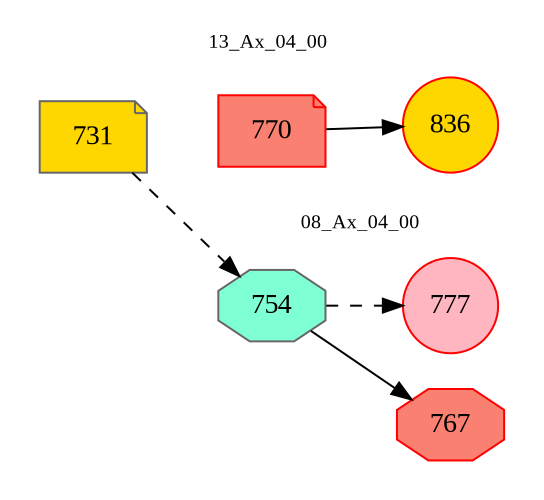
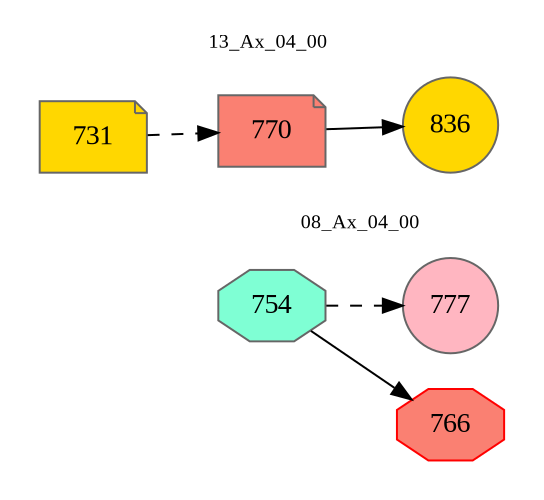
  digraph {
    fontname="Liberation Serif"
    rankdir=LR
    node [color=red fillcolor=salmon fontname="Liberation Serif" shape=octagon style=filled]
    edge [color=black fontname="Liberation Serif" style=solid]
    n1 [color=gray40 fillcolor=aquamarine label=754]
-   n2 [label=767]
-   n3 [fillcolor=lightpink label=777 shape=circle]
+   n2 [label=766]
+   n3 [color=gray40 fillcolor=lightpink label=777 shape=circle]
    n4 [color=gray40 fillcolor=gold label=731 shape=note]
-   n5 [label=770 shape=note]
-   n6 [fillcolor=gold label=836 shape=circle]
+   n5 [color=gray40 label=770 shape=note]
+   n6 [color=gray40 fillcolor=gold label=836 shape=circle]
    subgraph cluster_1 {
      color=white
      fontsize=10
      label="08_Ax_04_00"
      n1
      n2
      n3
    }
    subgraph cluster_2 {
      color=white
      fontsize=10
      label="13_Ax_04_00"
      n4
      n5
      n6
    }
    n1 -> n2
    n1 -> n3 [style=dashed]
-   n4 -> n1 [style=dashed]
+   n4 -> n5 [style=dashed]
    n5 -> n6
  }
